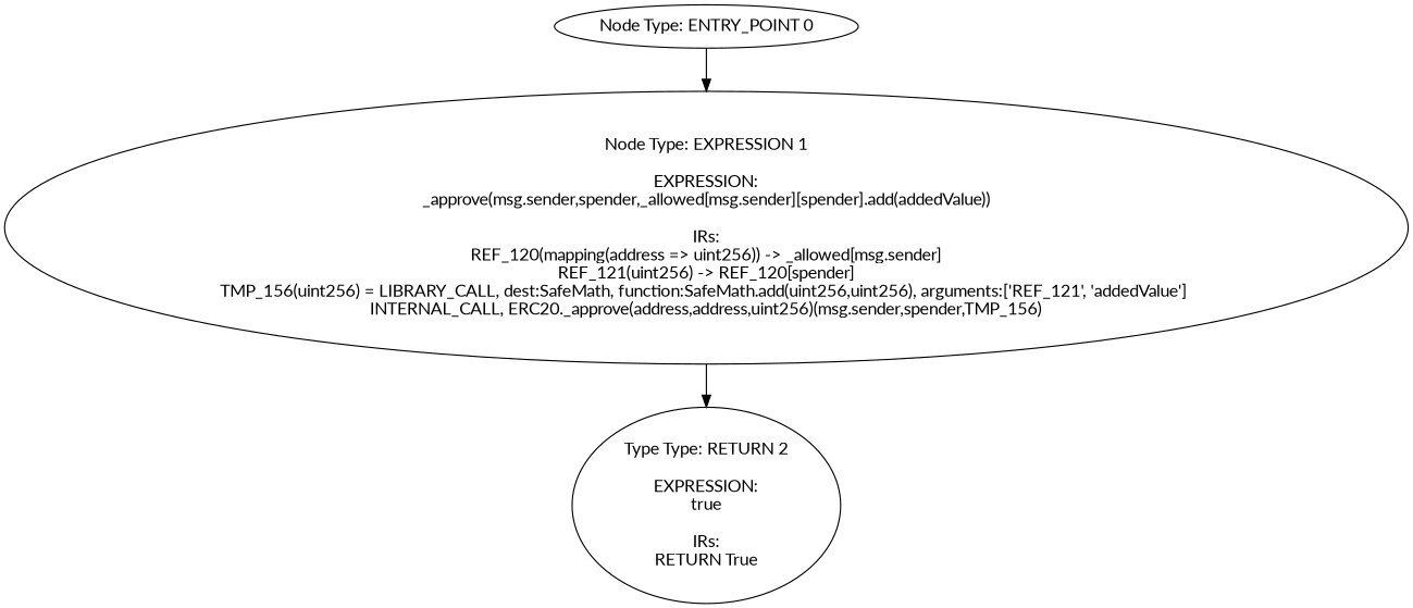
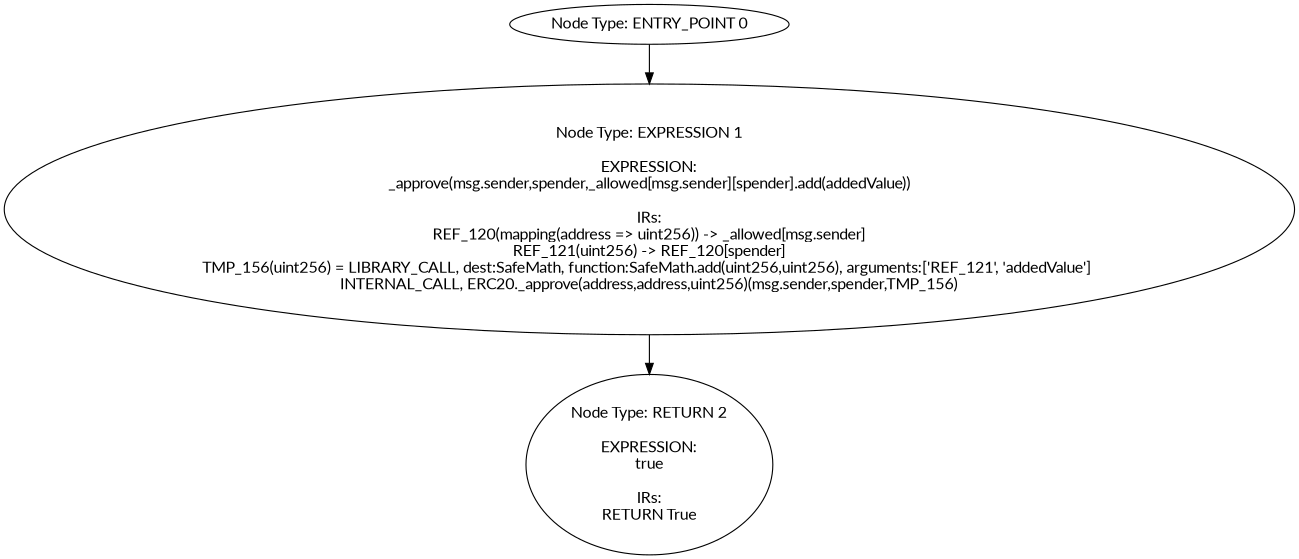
  digraph {
    fontname=Lato
    node [fontname=Lato]
    edge [fontname=Lato]
    n1 [label="Node Type: ENTRY_POINT 0\n"]
    n2 [label="Node Type: EXPRESSION 1\n\nEXPRESSION:\n_approve(msg.sender,spender,_allowed[msg.sender][spender].add(addedValue))\n\nIRs:\nREF_120(mapping(address => uint256)) -> _allowed[msg.sender]\nREF_121(uint256) -> REF_120[spender]\nTMP_156(uint256) = LIBRARY_CALL, dest:SafeMath, function:SafeMath.add(uint256,uint256), arguments:['REF_121', 'addedValue'] \nINTERNAL_CALL, ERC20._approve(address,address,uint256)(msg.sender,spender,TMP_156)"]
-   n3 [label="Type Type: RETURN 2\n\nEXPRESSION:\ntrue\n\nIRs:\nRETURN True"]
+   n3 [label="Node Type: RETURN 2\n\nEXPRESSION:\ntrue\n\nIRs:\nRETURN True"]
    n1 -> n2
    n2 -> n3
  }
